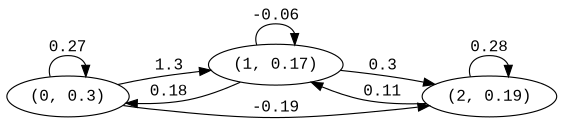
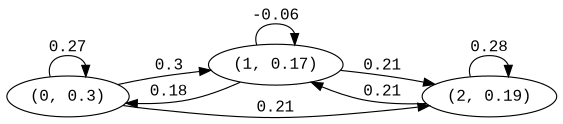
  digraph {
    fontname="Liberation Mono"
    rankdir=LR
    node [fontname="Liberation Mono"]
    edge [fontname="Liberation Mono"]
    n1 [label="(0, 0.3)"]
    n2 [label="(1, 0.17)"]
    n3 [label="(2, 0.19)"]
    n1 -> n1 [label=0.27]
-   n1 -> n2 [label=1.3]
-   n1 -> n3 [label=-0.19]
+   n1 -> n2 [label=0.3]
+   n1 -> n3 [label=0.21]
    n2 -> n1 [label=0.18]
    n2 -> n2 [label=-0.06]
-   n2 -> n3 [label=0.3]
-   n3 -> n2 [label=0.11]
+   n2 -> n3 [label=0.21]
+   n3 -> n2 [label=0.21]
    n3 -> n3 [label=0.28]
  }
